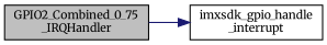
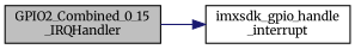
  digraph {
    rankdir=LR
    fontname=Merriweather
    node [color=black fontname=Merriweather fontsize=10 shape=record style=filled]
-   n1 [fillcolor=grey75 fontcolor=black height=0.2 label="GPIO2_Combined_0_75\l_IRQHandler" width=0.4]
+   n1 [fillcolor=grey75 fontcolor=black height=0.2 label="GPIO2_Combined_0_15\l_IRQHandler" width=0.4]
    n2 [fillcolor=white height=0.2 label="imxsdk_gpio_handle\l_interrupt" width=0.4]
    n1 -> n2 [color=midnightblue fontname=Merriweather fontsize=10 labelfontname=Helvetica labelfontsize=10 style=solid]
  }
